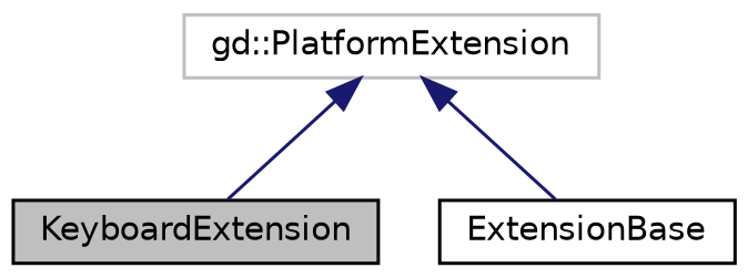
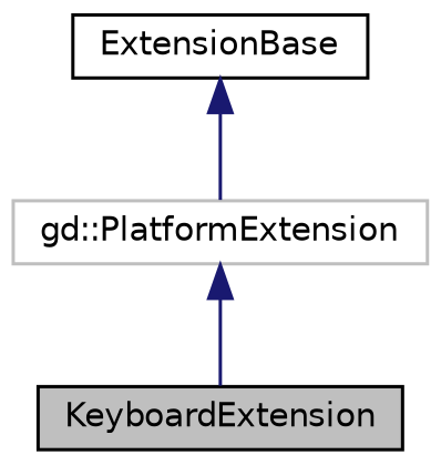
  digraph {
    node [color=black fillcolor=white fontname=Helvetica fontsize=10 shape=record style=filled]
    edge [color=midnightblue dir=back fontname=Helvetica fontsize=10 labelfontname=Helvetica labelfontsize=10 style=solid]
    n1 [fillcolor=grey75 fontcolor=black height=0.2 label=KeyboardExtension width=0.4]
    n2 [height=0.2 label=ExtensionBase width=0.4]
    n3 [color=grey75 height=0.2 label="gd::PlatformExtension" width=0.4]
    n3 -> n1
-   n3 -> n2
+   n2 -> n3
  }
